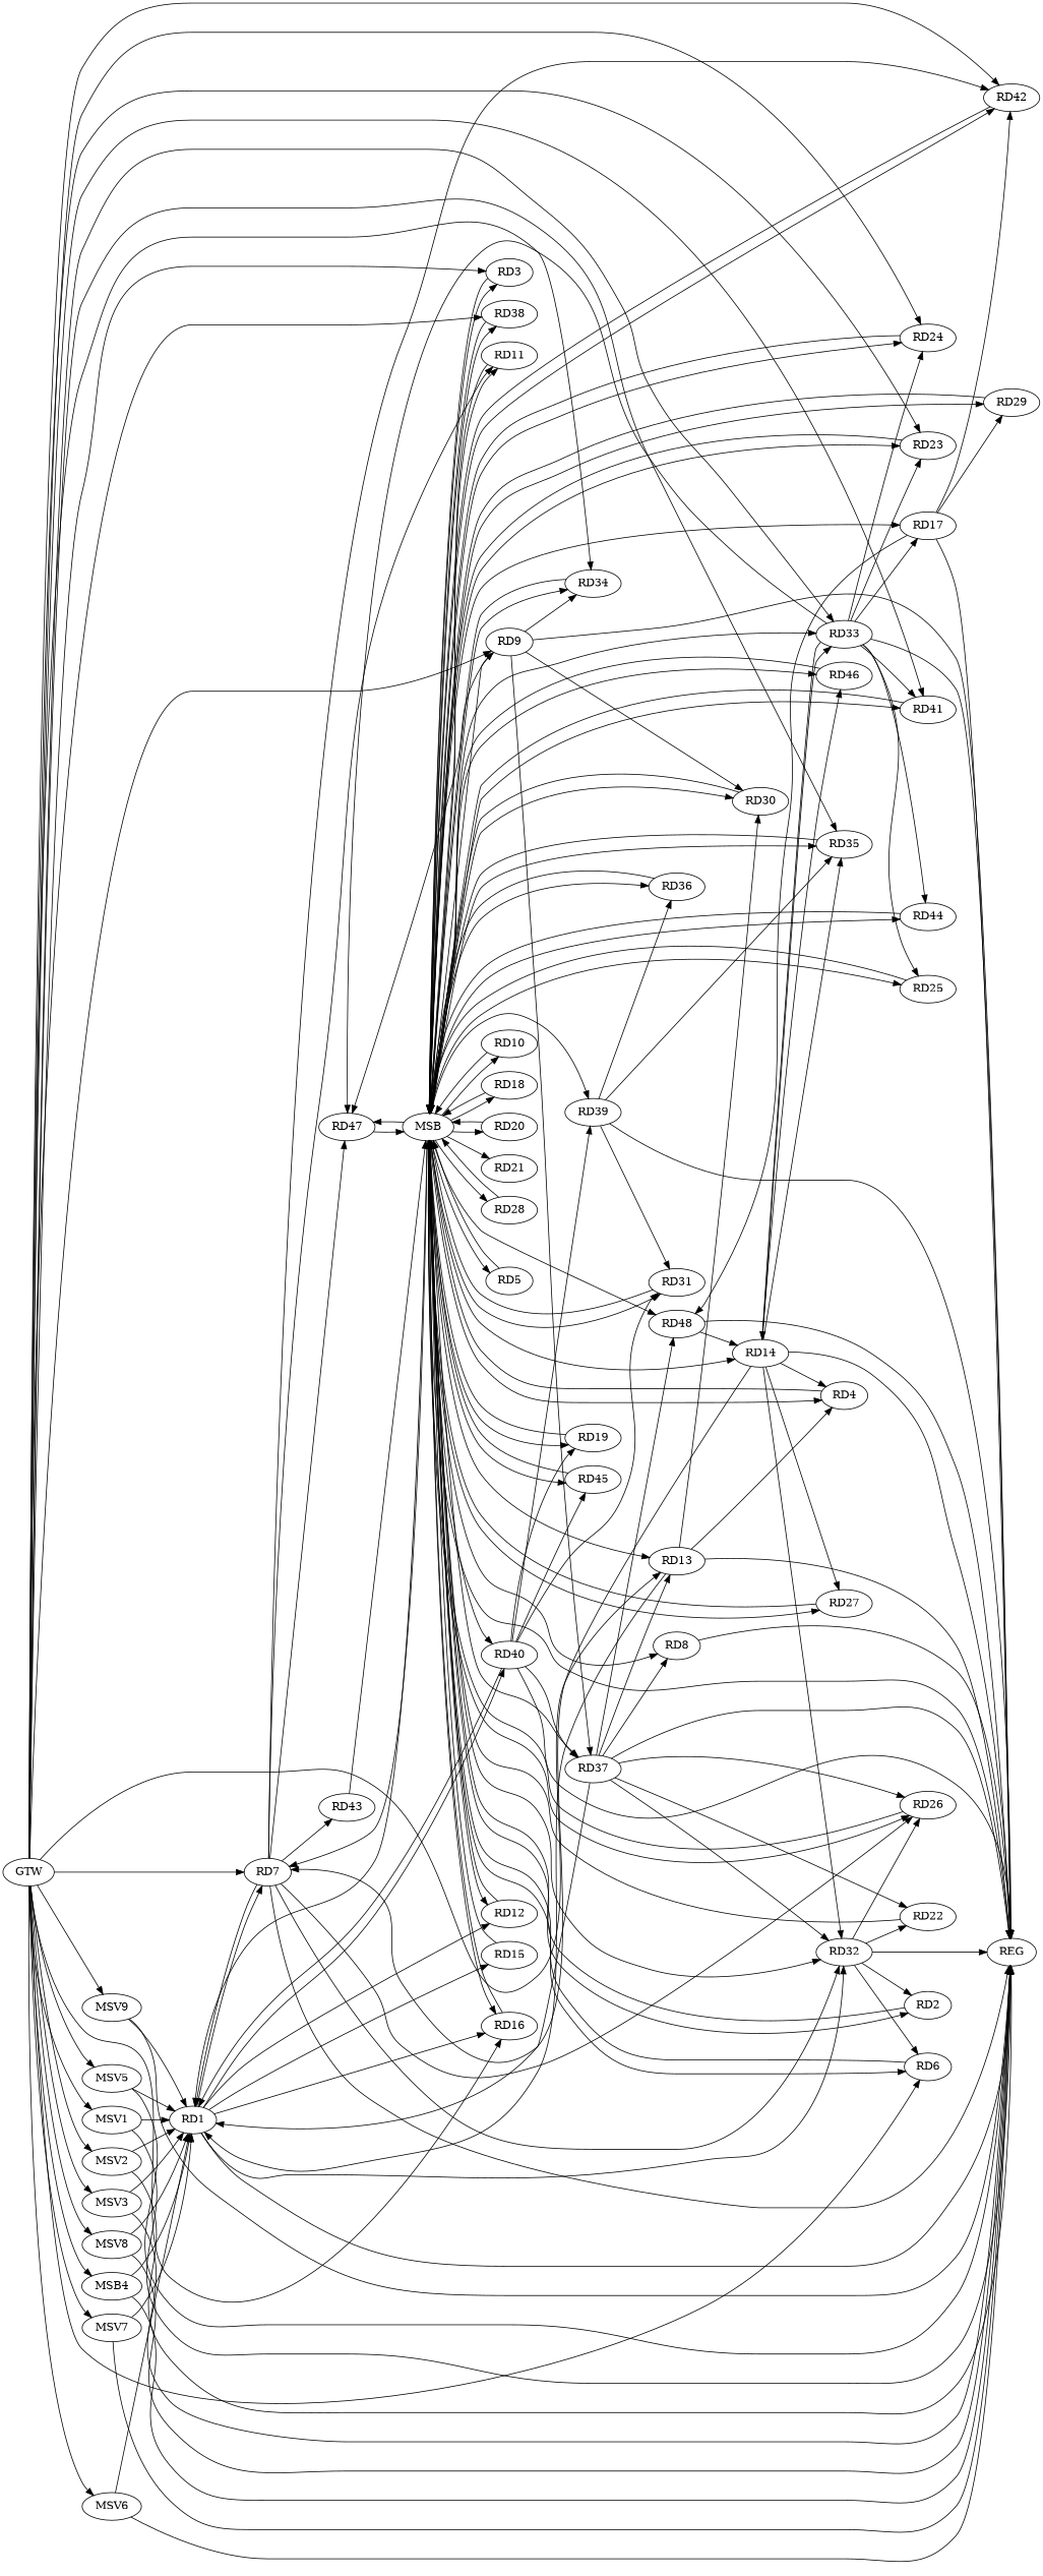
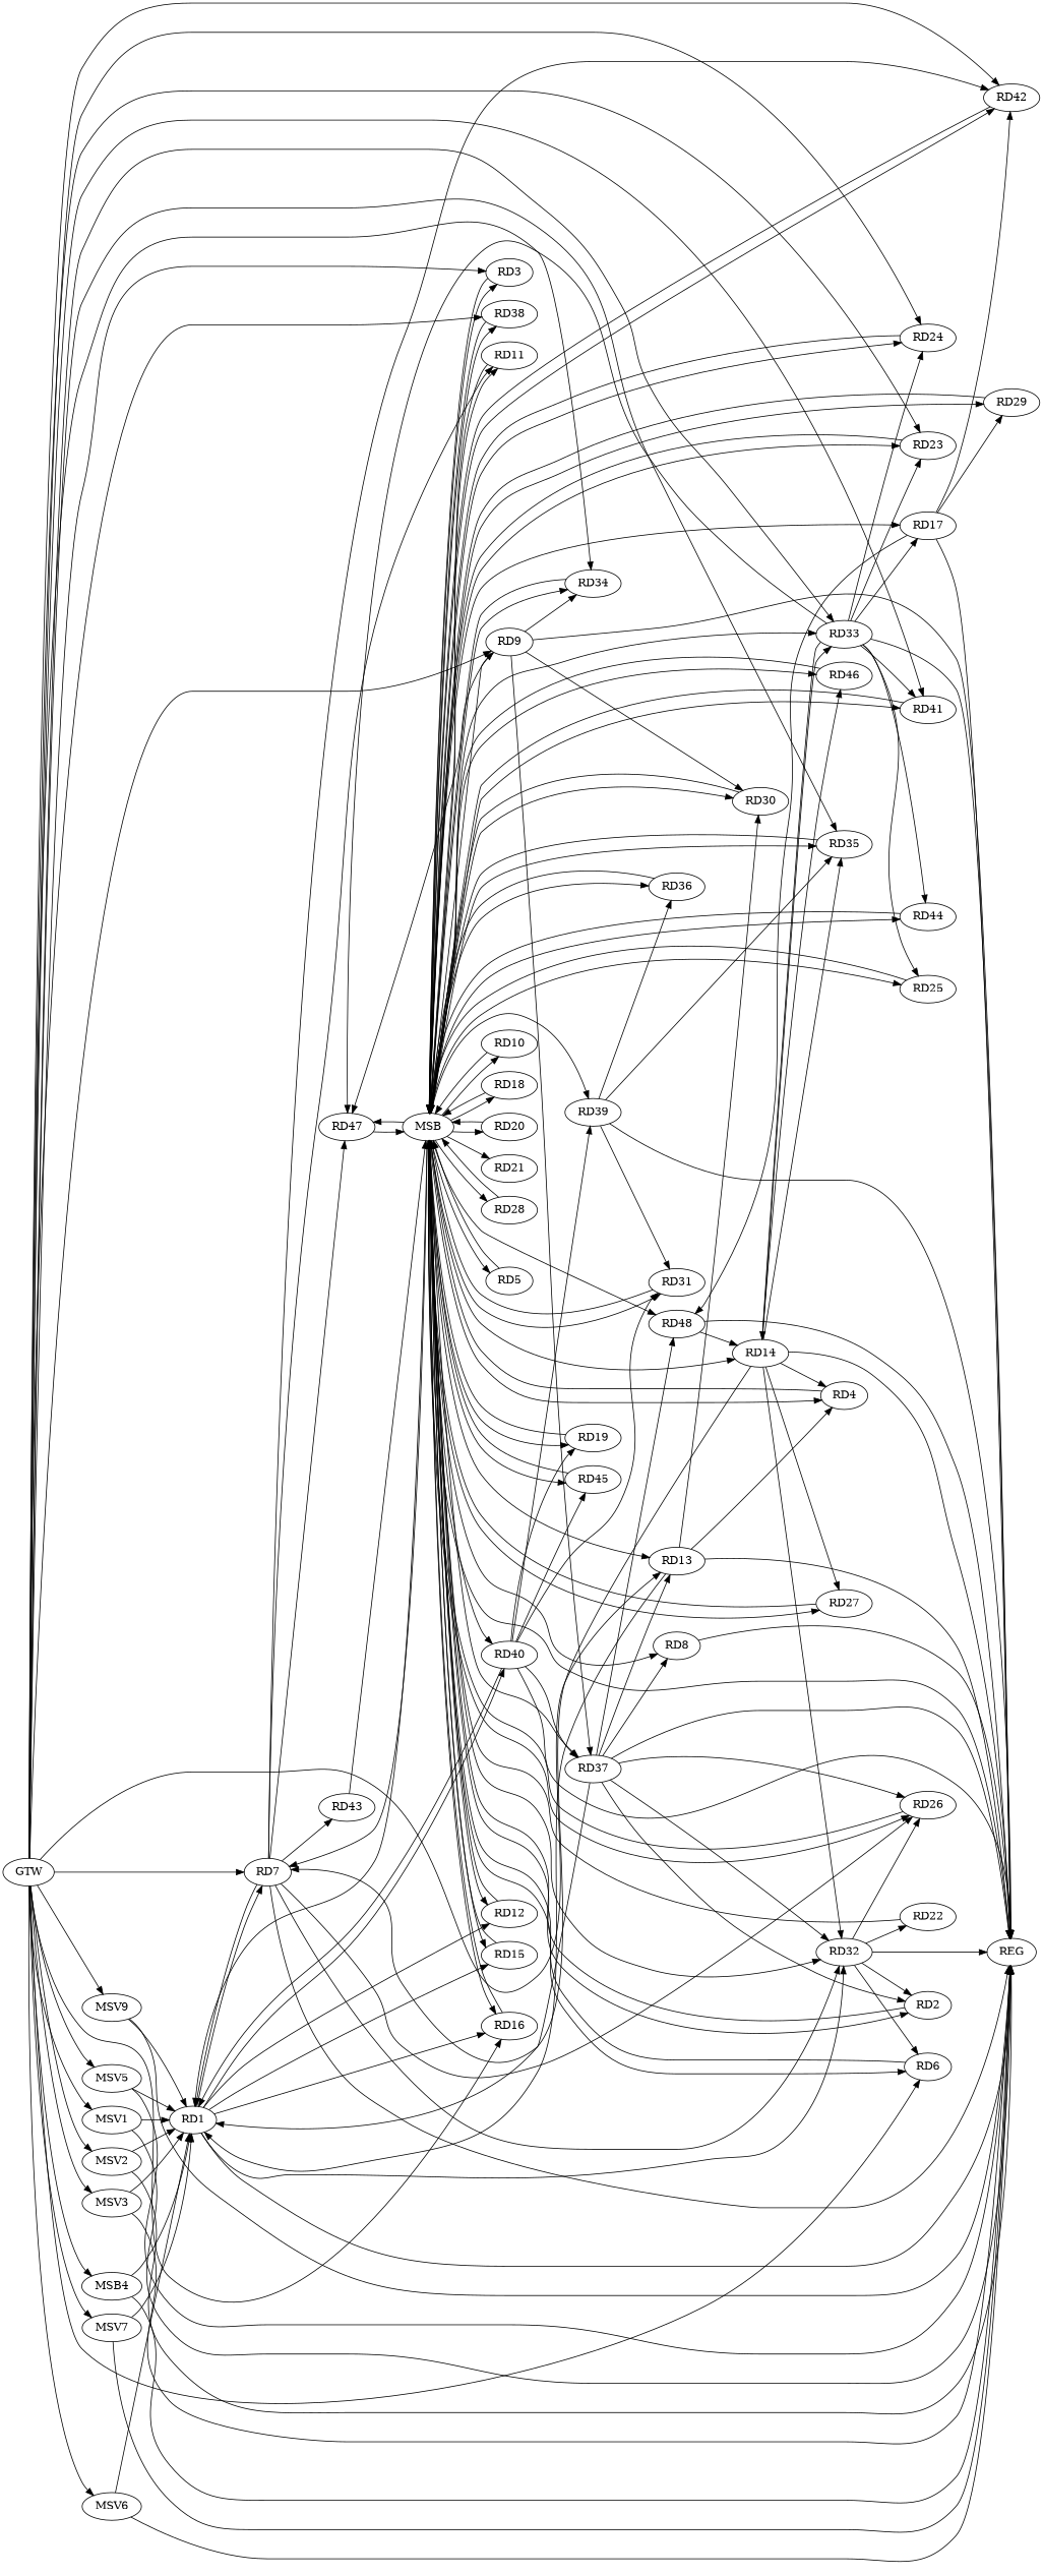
  strict digraph {
    rankdir=LR
    n1 [label=RD1]
    n2 [label=RD7]
    n3 [label=RD12]
    n4 [label=RD15]
    n5 [label=RD16]
    n6 [label=RD32]
    n7 [label=RD40]
    n8 [label=REG]
    n9 [label=RD11]
    n10 [label=RD26]
    n11 [label=RD42]
    n12 [label=RD43]
    n13 [label=RD47]
    n14 [label=MSB]
    n15 [label=RD19]
    n16 [label=RD2]
    n17 [label=RD6]
    n18 [label=RD22]
    n19 [label=RD37]
    n20 [label=RD31]
    n21 [label=RD39]
    n22 [label=RD45]
    n23 [label=RD3]
    n24 [label=RD4]
    n25 [label=RD5]
    n26 [label=RD8]
    n27 [label=RD9]
    n28 [label=RD30]
    n29 [label=RD34]
    n30 [label=RD10]
    n31 [label=RD13]
    n32 [label=RD14]
    n33 [label=RD27]
    n34 [label=RD33]
    n35 [label=RD35]
    n36 [label=RD46]
    n37 [label=RD17]
    n38 [label=RD29]
    n39 [label=RD48]
    n40 [label=RD18]
    n41 [label=RD20]
    n42 [label=RD21]
    n43 [label=RD23]
    n44 [label=RD24]
    n45 [label=RD25]
    n46 [label=RD28]
    n47 [label=RD41]
    n48 [label=RD44]
    n49 [label=RD36]
    n50 [label=RD38]
    n51 [label=GTW]
    n52 [label=MSV1]
    n53 [label=MSV2]
    n54 [label=MSV3]
    n55 [label=MSB4]
    n56 [label=MSV5]
    n57 [label=MSV6]
    n58 [label=MSV7]
-   n59 [label=MSV8]
    n60 [label=MSV9]
    n1 -> n2
    n1 -> n3
    n1 -> n4
    n1 -> n5
    n1 -> n6
    n1 -> n7
    n1 -> n8
    n2 -> n1
    n2 -> n6
    n2 -> n8
    n2 -> n9
    n2 -> n10
    n2 -> n11
    n2 -> n12
    n2 -> n13
    n3 -> n14
    n4 -> n14
    n5 -> n14
    n6 -> n8
    n6 -> n10
    n6 -> n16
    n6 -> n17
    n6 -> n18
    n7 -> n1
    n7 -> n8
    n7 -> n15
    n7 -> n19
    n7 -> n20
    n7 -> n21
    n7 -> n22
    n9 -> n14
    n10 -> n14
    n11 -> n14
    n12 -> n14
    n13 -> n14
    n14 -> n1
    n14 -> n2
    n14 -> n3
+   n14 -> n4
    n14 -> n5
    n14 -> n6
    n14 -> n7
    n14 -> n8
    n14 -> n9
    n14 -> n10
    n14 -> n11
    n14 -> n13
    n14 -> n15
    n14 -> n16
    n14 -> n17
    n14 -> n19
    n14 -> n20
    n14 -> n21
    n14 -> n22
    n14 -> n23
    n14 -> n24
    n14 -> n25
    n14 -> n26
    n14 -> n27
    n14 -> n28
    n14 -> n29
    n14 -> n30
    n14 -> n31
    n14 -> n32
    n14 -> n33
    n14 -> n34
    n14 -> n35
    n14 -> n36
    n14 -> n37
    n14 -> n38
    n14 -> n39
    n14 -> n40
    n14 -> n41
    n14 -> n42
    n14 -> n43
    n14 -> n44
    n14 -> n45
    n14 -> n46
    n14 -> n47
    n14 -> n48
    n14 -> n49
    n14 -> n50
    n15 -> n14
    n16 -> n14
    n17 -> n14
    n18 -> n14
    n19 -> n2
    n19 -> n6
    n19 -> n8
    n19 -> n10
-   n19 -> n18
+   n19 -> n16
    n19 -> n26
    n19 -> n31
    n19 -> n39
    n20 -> n14
    n21 -> n8
    n21 -> n20
    n21 -> n35
    n21 -> n49
    n22 -> n14
    n23 -> n14
    n24 -> n14
    n25 -> n14
    n26 -> n8
    n27 -> n8
    n27 -> n13
    n27 -> n19
    n27 -> n28
    n27 -> n29
    n28 -> n14
    n29 -> n14
    n30 -> n14
    n31 -> n1
    n31 -> n8
    n31 -> n24
    n31 -> n28
    n32 -> n1
    n32 -> n6
    n32 -> n8
    n32 -> n24
    n32 -> n33
    n32 -> n34
    n32 -> n35
    n32 -> n36
    n33 -> n14
    n34 -> n8
    n34 -> n13
    n34 -> n32
    n34 -> n37
    n34 -> n43
    n34 -> n44
    n34 -> n45
    n34 -> n47
    n34 -> n48
    n35 -> n14
    n36 -> n14
    n37 -> n8
    n37 -> n11
    n37 -> n38
    n37 -> n39
    n38 -> n14
    n39 -> n8
    n39 -> n32
    n40 -> n14
    n41 -> n14
    n43 -> n14
    n44 -> n14
    n45 -> n14
    n46 -> n14
    n47 -> n14
    n48 -> n14
    n49 -> n14
    n50 -> n14
    n51 -> n2
    n51 -> n5
    n51 -> n11
    n51 -> n17
    n51 -> n23
    n51 -> n27
    n51 -> n29
    n51 -> n31
    n51 -> n34
    n51 -> n35
    n51 -> n43
    n51 -> n44
    n51 -> n47
    n51 -> n50
    n51 -> n52
    n51 -> n53
    n51 -> n54
    n51 -> n55
    n51 -> n56
    n51 -> n57
    n51 -> n58
-   n51 -> n59
    n51 -> n60
    n52 -> n1
    n52 -> n8
    n53 -> n1
    n53 -> n8
    n54 -> n1
    n54 -> n8
    n55 -> n1
    n55 -> n8
    n56 -> n1
    n56 -> n8
    n57 -> n1
    n57 -> n8
    n58 -> n1
    n58 -> n8
-   n59 -> n1
-   n59 -> n8
    n60 -> n1
    n60 -> n8
  }
